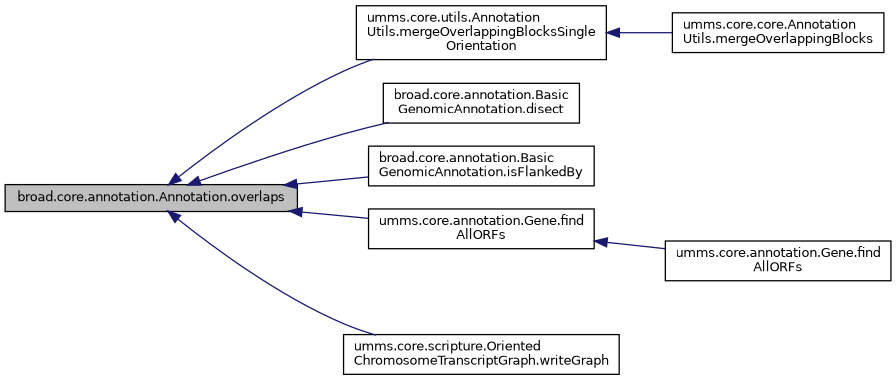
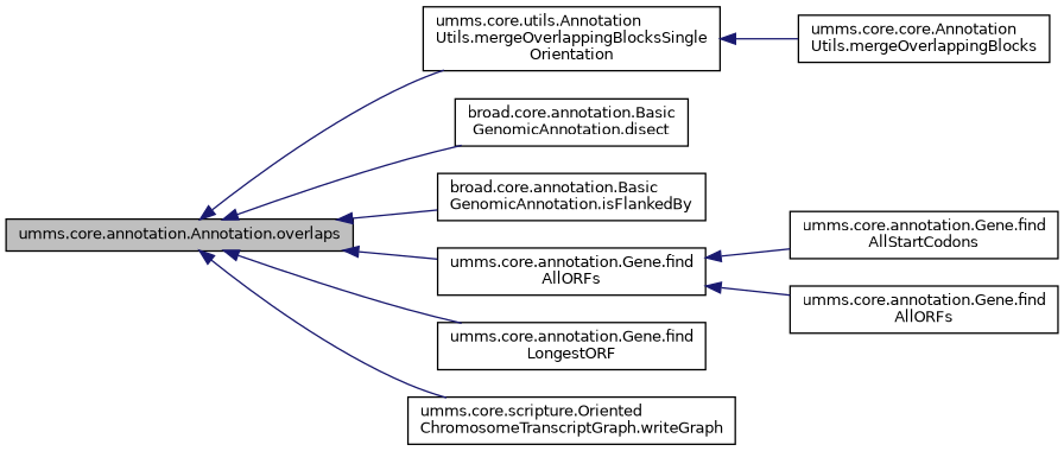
  digraph {
    rankdir=LR
    node [color=black fillcolor=white fontname=Helvetica fontsize=10 shape=record style=filled]
    edge [color=midnightblue dir=back fontname=Helvetica fontsize=10 labelfontname=Helvetica labelfontsize=10 style=solid]
-   n1 [fillcolor=grey75 fontcolor=black height=0.2 label="broad.core.annotation.Annotation.overlaps" width=0.4]
+   n1 [fillcolor=grey75 fontcolor=black height=0.2 label="umms.core.annotation.Annotation.overlaps" width=0.4]
    n2 [height=0.2 label="umms.core.utils.Annotation\lUtils.mergeOverlappingBlocksSingle\lOrientation" width=0.4]
    n3 [height=0.2 label="broad.core.annotation.Basic\lGenomicAnnotation.disect" width=0.4]
    n4 [height=0.2 label="broad.core.annotation.Basic\lGenomicAnnotation.isFlankedBy" width=0.4]
    n5 [height=0.2 label="umms.core.annotation.Gene.find\lAllORFs" width=0.4]
+   n6 [height=0.2 label="umms.core.annotation.Gene.find\lLongestORF" width=0.4]
    n7 [height=0.2 label="umms.core.scripture.Oriented\lChromosomeTranscriptGraph.writeGraph" width=0.4]
    n8 [height=0.2 label="umms.core.core.Annotation\lUtils.mergeOverlappingBlocks" width=0.4]
+   n9 [height=0.2 label="umms.core.annotation.Gene.find\lAllStartCodons" width=0.4]
    n10 [height=0.2 label="umms.core.annotation.Gene.find\lAllORFs" width=0.4]
    n1 -> n2
    n1 -> n3
    n1 -> n4
    n1 -> n5
+   n1 -> n6
    n1 -> n7
    n2 -> n8
+   n5 -> n9
    n5 -> n10
  }
